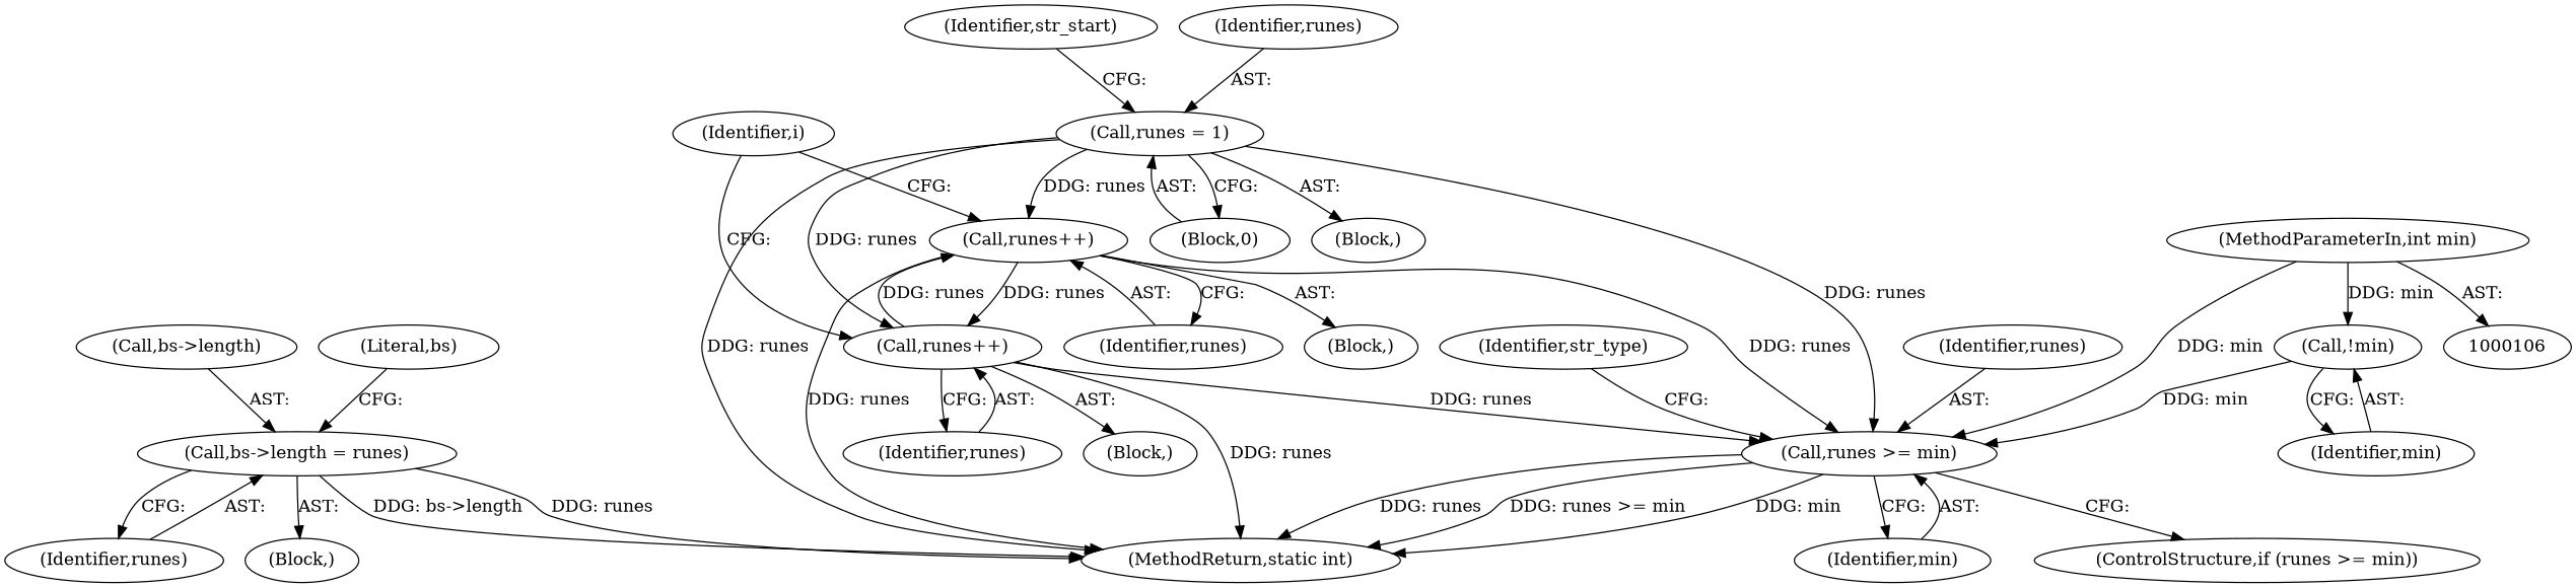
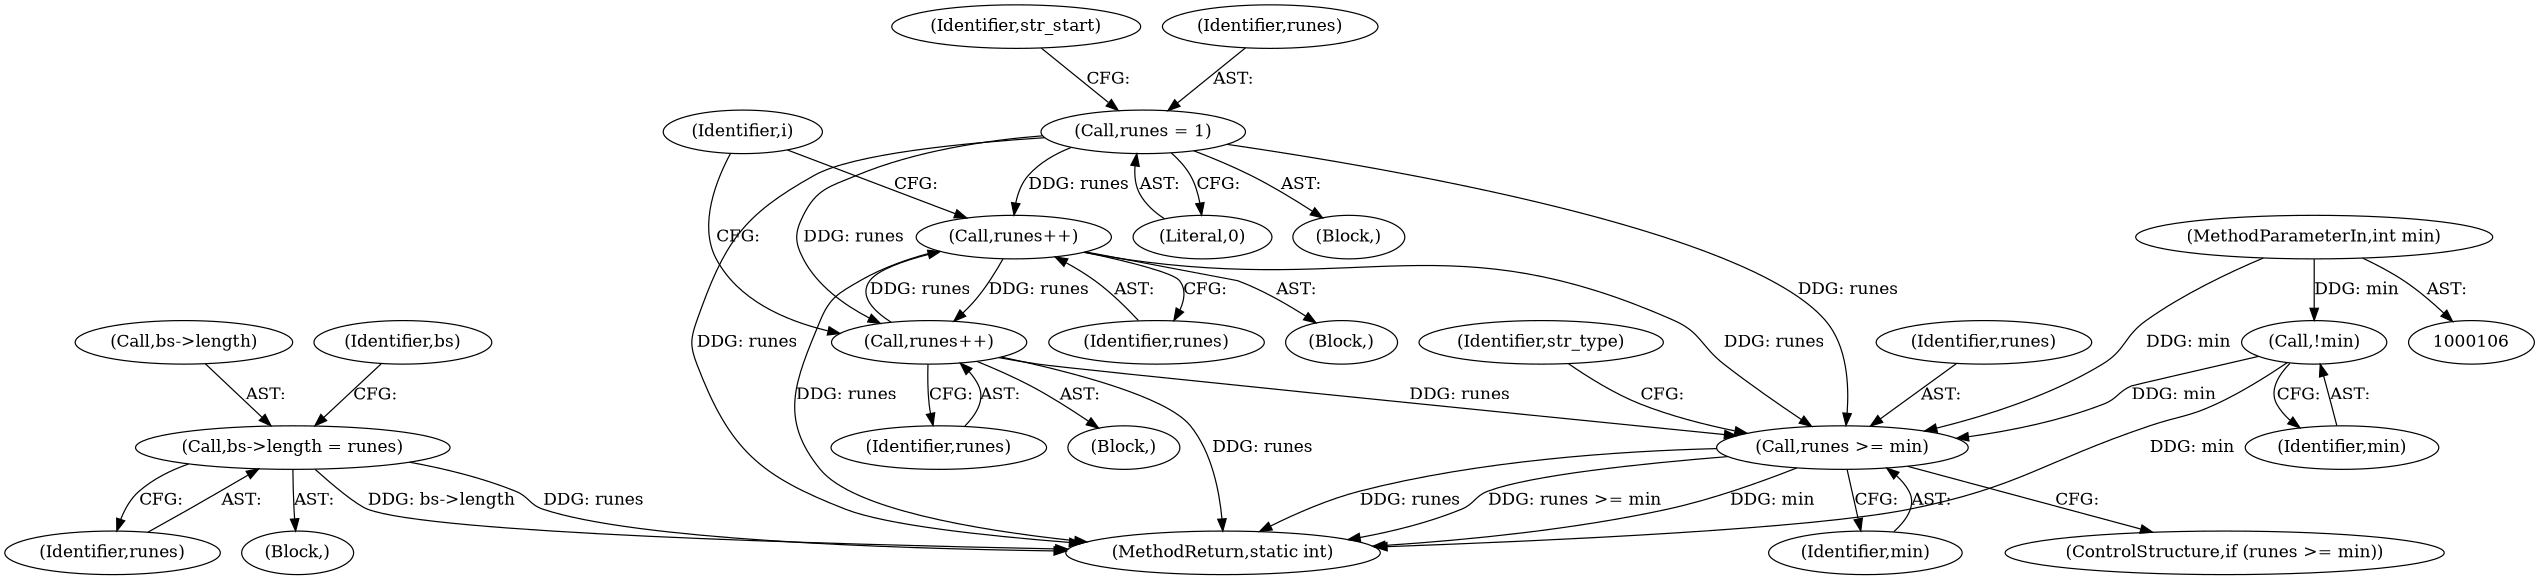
  digraph {
    n1 [label="(Call,bs->length = runes)"]
    n2 [label="(MethodReturn,static int)"]
    n3 [label="(Identifier,runes)"]
    n4 [label="(Block,)"]
    n5 [label="(Call,runes >= min)"]
    n6 [label="(Identifier,min)"]
    n7 [label="(ControlStructure,if (runes >= min))"]
    n8 [label="(Call,runes++)"]
    n9 [label="(Call,runes++)"]
    n10 [label="(Identifier,runes)"]
    n11 [label="(Block,)"]
    n12 [label="(Block,)"]
    n13 [label="(Identifier,runes)"]
    n14 [label="(Call,runes = 1)"]
-   n15 [label="(Block,0)"]
+   n15 [label="(Literal,0)"]
    n16 [label="(Block,)"]
    n17 [label="(Call,!min)"]
    n18 [label="(Identifier,min)"]
    n19 [label="(MethodParameterIn,int min)"]
    1000106
    n21 [label="(Call,bs->length)"]
-   n22 [label="(Literal,bs)"]
+   n22 [label="(Identifier,bs)"]
    n23 [label="(Identifier,i)"]
    n24 [label="(Identifier,str_start)"]
    n25 [label="(Identifier,runes)"]
    n26 [label="(Identifier,str_type)"]
    n27 [label="(Identifier,runes)"]
    n1 -> n2 [label="DDG: bs->length"]
    n1 -> n2 [label="DDG: runes"]
    n1 -> n3 [label="CFG: "]
    n1 -> n4 [label="AST: "]
    n3 -> n1 [label="AST: "]
    n5 -> n2 [label="DDG: min"]
    n5 -> n2 [label="DDG: runes"]
    n5 -> n2 [label="DDG: runes >= min"]
    n5 -> n6 [label="CFG: "]
    n5 -> n7 [label="CFG: "]
    n6 -> n5 [label="AST: "]
    n8 -> n2 [label="DDG: runes"]
    n8 -> n5 [label="DDG: runes"]
    n8 -> n9 [label="DDG: runes"]
    n8 -> n10 [label="CFG: "]
    n8 -> n11 [label="AST: "]
    n9 -> n2 [label="DDG: runes"]
    n9 -> n5 [label="DDG: runes"]
    n9 -> n8 [label="DDG: runes"]
    n9 -> n12 [label="AST: "]
    n9 -> n13 [label="CFG: "]
    n10 -> n8 [label="AST: "]
    n13 -> n9 [label="AST: "]
    n14 -> n2 [label="DDG: runes"]
    n14 -> n5 [label="DDG: runes"]
    n14 -> n8 [label="DDG: runes"]
    n14 -> n9 [label="DDG: runes"]
    n14 -> n15 [label="CFG: "]
    n14 -> n16 [label="AST: "]
    n15 -> n14 [label="AST: "]
+   n17 -> n2 [label="DDG: min"]
    n17 -> n5 [label="DDG: min"]
    n17 -> n18 [label="CFG: "]
    n18 -> n17 [label="AST: "]
    n19 -> n5 [label="DDG: min"]
    n19 -> n17 [label="DDG: min"]
    n19 -> 1000106 [label="AST: "]
    n21 -> n1 [label="AST: "]
    n22 -> n1 [label="CFG: "]
    n23 -> n8 [label="CFG: "]
    n23 -> n9 [label="CFG: "]
    n24 -> n14 [label="CFG: "]
    n25 -> n5 [label="AST: "]
    n26 -> n5 [label="CFG: "]
    n27 -> n14 [label="AST: "]
  }
